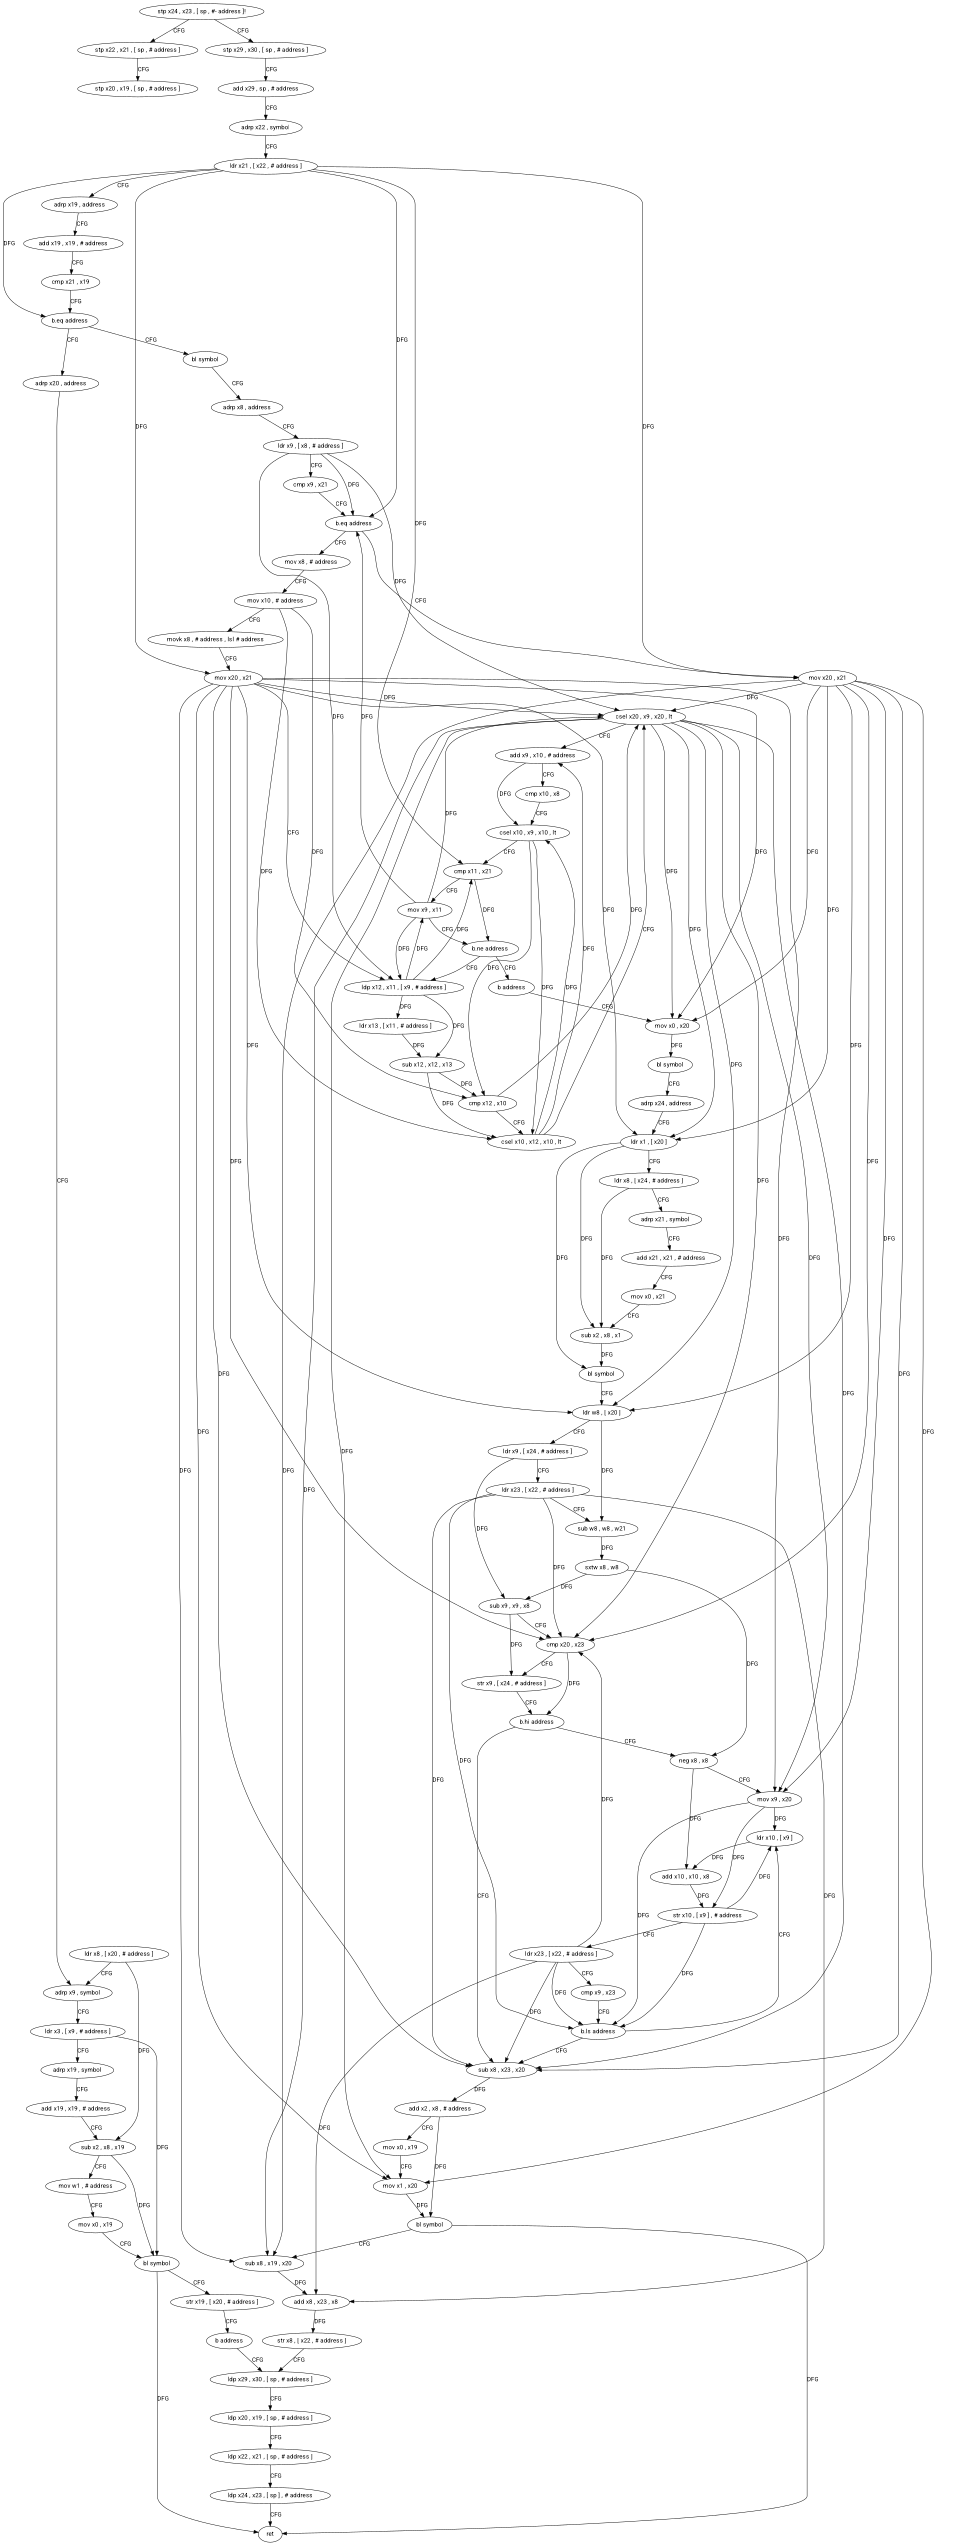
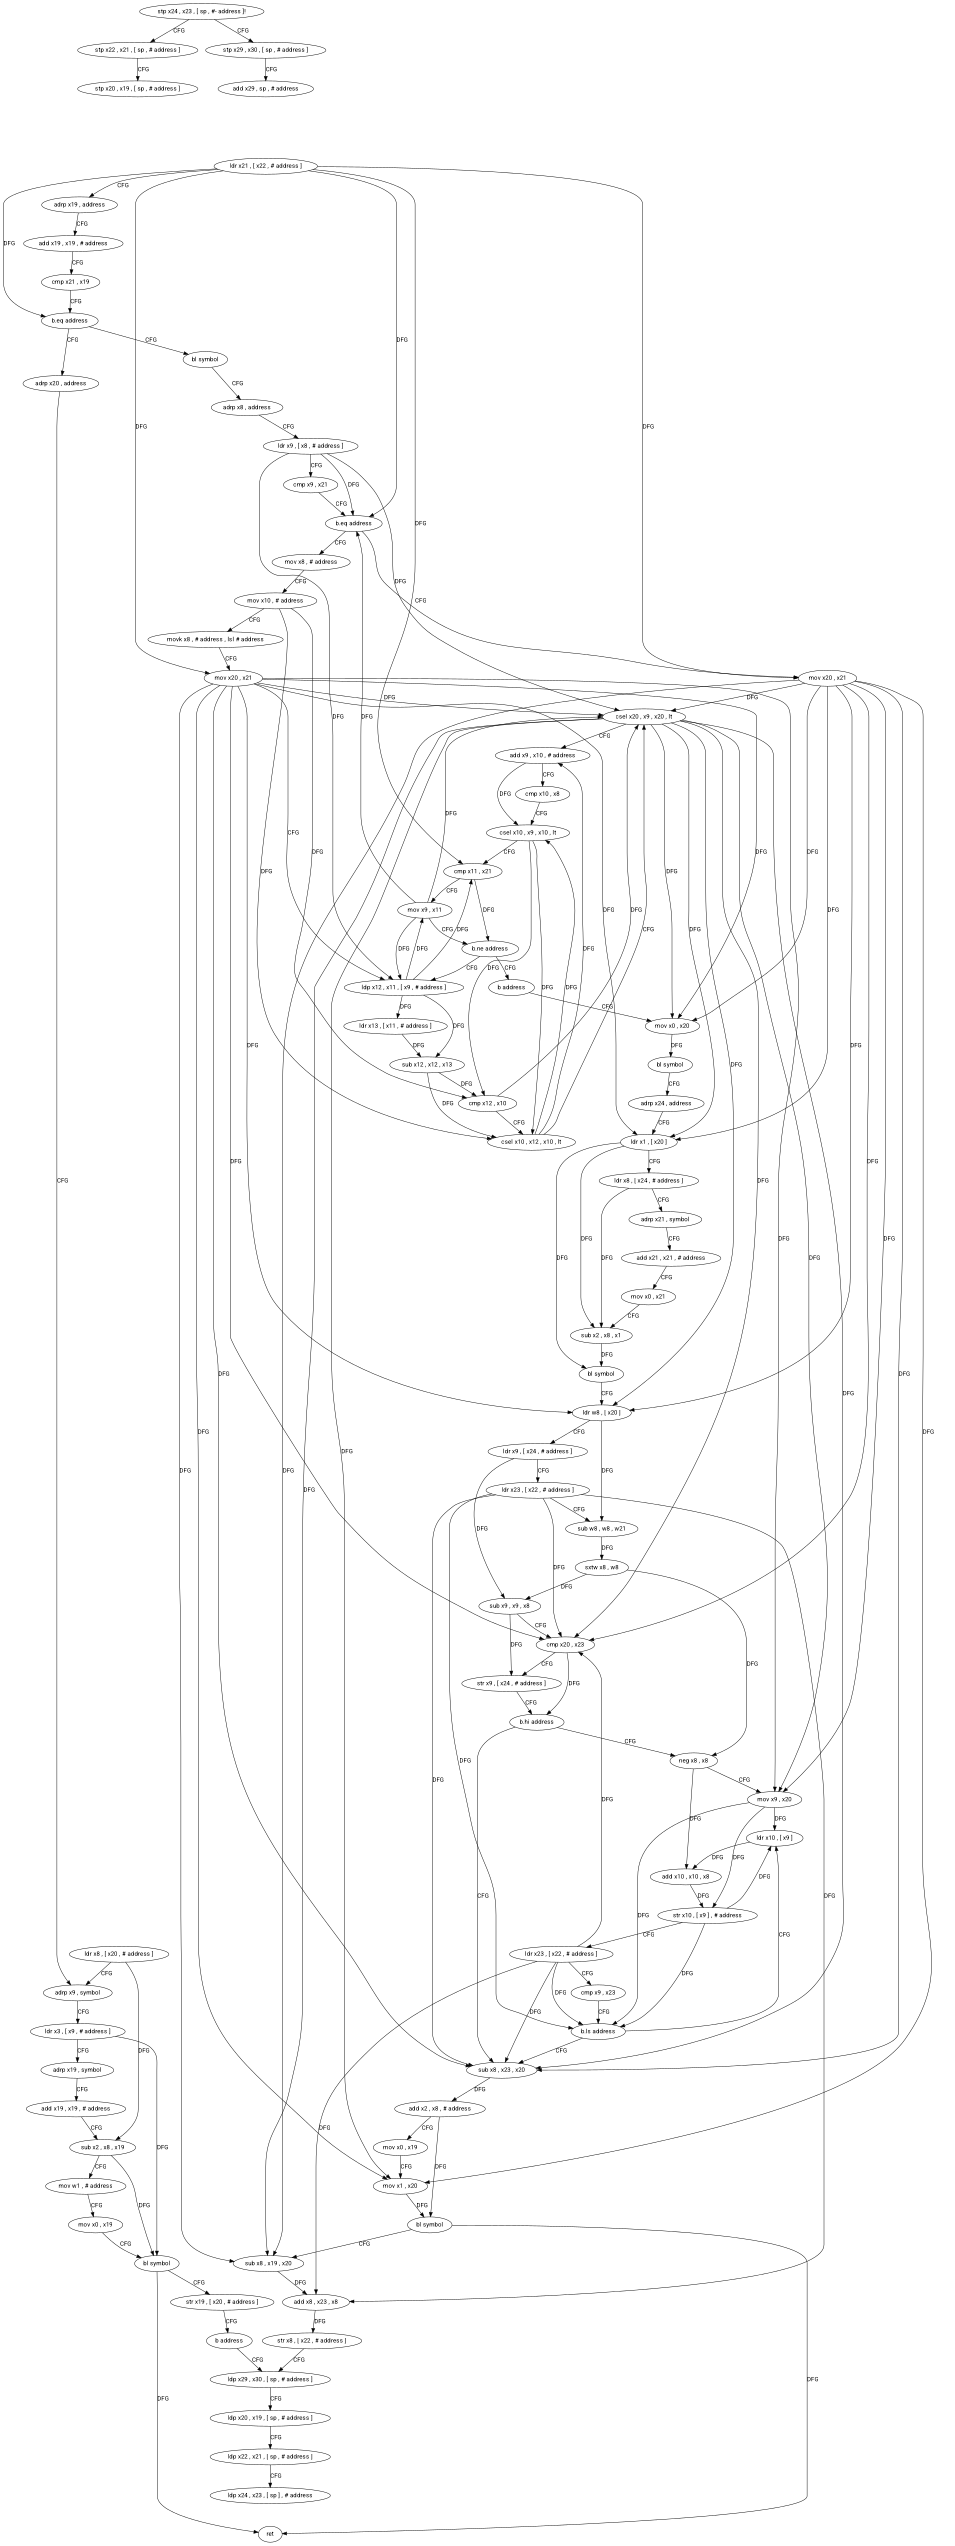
  digraph {
    fontname=Roboto
    node [fontname=Roboto]
    edge [fontname=Roboto]
    n1 [label="stp x24 , x23 , [ sp , #- address ]!"]
    n2 [label="stp x22 , x21 , [ sp , # address ]"]
    n3 [label="stp x29 , x30 , [ sp , # address ]"]
    n4 [label="stp x20 , x19 , [ sp , # address ]"]
    n5 [label="add x29 , sp , # address"]
-   n6 [label="adrp x22 , symbol"]
    n7 [label="ldr x21 , [ x22 , # address ]"]
    n8 [label="adrp x19 , address"]
    n9 [label="b.eq address"]
    n10 [label="b.eq address"]
    n11 [label="mov x20 , x21"]
    n12 [label="mov x20 , x21"]
    n13 [label="cmp x11 , x21"]
    n14 [label="add x19 , x19 , # address"]
    n15 [label="adrp x20 , address"]
    n16 [label="bl symbol"]
    n17 [label="mov x8 , # address"]
    n18 [label="csel x20 , x9 , x20 , lt"]
    n19 [label="mov x0 , x20"]
    n20 [label="sub x8 , x23 , x20"]
    n21 [label="mov x1 , x20"]
    n22 [label="sub x8 , x19 , x20"]
    n23 [label="mov x9 , x20"]
    n24 [label="ldr x1 , [ x20 ]"]
    n25 [label="ldr w8 , [ x20 ]"]
    n26 [label="cmp x20 , x23"]
    n27 [label="ldp x12 , x11 , [ x9 , # address ]"]
    n28 [label="mov x9 , x11"]
    n29 [label="b.ne address"]
    n30 [label="cmp x21 , x19"]
    n31 [label="adrp x9 , symbol"]
    n32 [label="adrp x8 , address"]
    n33 [label="ldr x8 , [ x20 , # address ]"]
    n34 [label="sub x2 , x8 , x19"]
    n35 [label="ldr x9 , [ x8 , # address ]"]
    n36 [label="ldr x3 , [ x9 , # address ]"]
    n37 [label="bl symbol"]
    n38 [label="mov w1 , # address"]
    n39 [label="adrp x19 , symbol"]
    n40 [label="add x19 , x19 , # address"]
    n41 [label="str x19 , [ x20 , # address ]"]
    n42 [label=ret]
    n43 [label="mov x0 , x19"]
    n44 [label="b address"]
    n45 [label="ldp x29 , x30 , [ sp , # address ]"]
    n46 [label="ldp x20 , x19 , [ sp , # address ]"]
    n47 [label="ldp x22 , x21 , [ sp , # address ]"]
    n48 [label="cmp x9 , x21"]
    n49 [label="ldr x13 , [ x11 , # address ]"]
    n50 [label="sub x12 , x12 , x13"]
    n51 [label="add x9 , x10 , # address"]
    n52 [label="mov x10 , # address"]
    n53 [label="bl symbol"]
    n54 [label="add x2 , x8 , # address"]
    n55 [label="bl symbol"]
    n56 [label="add x8 , x23 , x8"]
    n57 [label="ldr x10 , [ x9 ]"]
    n58 [label="str x10 , [ x9 ] , # address"]
    n59 [label="b.ls address"]
    n60 [label="ldr x8 , [ x24 , # address ]"]
    n61 [label="sub x2 , x8 , x1"]
    n62 [label="bl symbol"]
    n63 [label="ldr x9 , [ x24 , # address ]"]
    n64 [label="sub w8 , w8 , w21"]
    n65 [label="str x9 , [ x24 , # address ]"]
    n66 [label="b.hi address"]
    n67 [label="movk x8 , # address , lsl # address"]
    n68 [label="cmp x12 , x10"]
    n69 [label="csel x10 , x12 , x10 , lt"]
    n70 [label="ldp x24 , x23 , [ sp ] , # address"]
    n71 [label="adrp x24 , address"]
    n72 [label="csel x10 , x9 , x10 , lt"]
    n73 [label="mov x0 , x19"]
    n74 [label="str x8 , [ x22 , # address ]"]
    n75 [label="neg x8 , x8"]
    n76 [label="add x10 , x10 , x8"]
    n77 [label="ldr x23 , [ x22 , # address ]"]
    n78 [label="cmp x10 , x8"]
    n79 [label="b address"]
    n80 [label="cmp x9 , x23"]
    n81 [label="adrp x21 , symbol"]
    n82 [label="add x21 , x21 , # address"]
    n83 [label="mov x0 , x21"]
    n84 [label="ldr x23 , [ x22 , # address ]"]
    n85 [label="sub x9 , x9 , x8"]
    n86 [label="sxtw x8 , w8"]
    n1 -> n2 [label=CFG]
    n1 -> n3 [label=CFG]
    n2 -> n4 [label=CFG]
    n3 -> n5 [label=CFG]
-   n5 -> n6 [label=CFG]
-   n6 -> n7 [label=CFG]
    n7 -> n8 [label=CFG]
    n7 -> n9 [label=DFG]
    n7 -> n10 [label=DFG]
    n7 -> n11 [label=DFG]
    n7 -> n12 [label=DFG]
    n7 -> n13 [label=DFG]
    n8 -> n14 [label=CFG]
    n9 -> n15 [label=CFG]
    n9 -> n16 [label=CFG]
    n10 -> n11 [label=CFG]
    n10 -> n17 [label=CFG]
    n11 -> n18 [label=DFG]
    n11 -> n19 [label=DFG]
    n11 -> n20 [label=DFG]
    n11 -> n21 [label=DFG]
    n11 -> n22 [label=DFG]
    n11 -> n23 [label=DFG]
    n11 -> n24 [label=DFG]
    n11 -> n25 [label=DFG]
    n11 -> n26 [label=DFG]
    n12 -> n18 [label=DFG]
    n12 -> n19 [label=DFG]
    n12 -> n20 [label=DFG]
    n12 -> n21 [label=DFG]
    n12 -> n22 [label=DFG]
    n12 -> n23 [label=DFG]
    n12 -> n24 [label=DFG]
    n12 -> n25 [label=DFG]
    n12 -> n26 [label=DFG]
    n12 -> n27 [label=CFG]
    n13 -> n28 [label=CFG]
    n13 -> n29 [label=DFG]
    n14 -> n30 [label=CFG]
    n15 -> n31 [label=CFG]
    n16 -> n32 [label=CFG]
    n17 -> n52 [label=CFG]
    n18 -> n19 [label=DFG]
    n18 -> n20 [label=DFG]
    n18 -> n21 [label=DFG]
    n18 -> n22 [label=DFG]
    n18 -> n23 [label=DFG]
    n18 -> n24 [label=DFG]
    n18 -> n25 [label=DFG]
    n18 -> n26 [label=DFG]
    n18 -> n51 [label=CFG]
    n19 -> n53 [label=DFG]
    n20 -> n54 [label=DFG]
    n21 -> n55 [label=DFG]
    n22 -> n56 [label=DFG]
    n23 -> n57 [label=DFG]
    n23 -> n58 [label=DFG]
    n23 -> n59 [label=DFG]
    n24 -> n60 [label=CFG]
    n24 -> n61 [label=DFG]
    n24 -> n62 [label=DFG]
    n25 -> n63 [label=CFG]
    n25 -> n64 [label=DFG]
    n26 -> n65 [label=CFG]
    n26 -> n66 [label=DFG]
    n27 -> n13 [label=DFG]
    n27 -> n28 [label=DFG]
    n27 -> n49 [label=DFG]
    n27 -> n50 [label=DFG]
    n28 -> n10 [label=DFG]
    n28 -> n18 [label=DFG]
    n28 -> n27 [label=DFG]
    n28 -> n29 [label=CFG]
    n29 -> n27 [label=CFG]
    n29 -> n79 [label=CFG]
    n30 -> n9 [label=CFG]
    n31 -> n36 [label=CFG]
    n32 -> n35 [label=CFG]
    n33 -> n31 [label=CFG]
    n33 -> n34 [label=DFG]
    n34 -> n37 [label=DFG]
    n34 -> n38 [label=CFG]
    n35 -> n10 [label=DFG]
    n35 -> n18 [label=DFG]
    n35 -> n27 [label=DFG]
    n35 -> n48 [label=CFG]
    n36 -> n37 [label=DFG]
    n36 -> n39 [label=CFG]
    n37 -> n41 [label=CFG]
    n37 -> n42 [label=DFG]
    n38 -> n43 [label=CFG]
    n39 -> n40 [label=CFG]
    n40 -> n34 [label=CFG]
    n41 -> n44 [label=CFG]
    n43 -> n37 [label=CFG]
    n44 -> n45 [label=CFG]
    n45 -> n46 [label=CFG]
    n46 -> n47 [label=CFG]
    n47 -> n70 [label=CFG]
    n48 -> n10 [label=CFG]
    n49 -> n50 [label=DFG]
    n50 -> n68 [label=DFG]
    n50 -> n69 [label=DFG]
    n51 -> n72 [label=DFG]
    n51 -> n78 [label=CFG]
    n52 -> n67 [label=CFG]
    n52 -> n68 [label=DFG]
    n52 -> n69 [label=DFG]
    n53 -> n71 [label=CFG]
    n54 -> n55 [label=DFG]
    n54 -> n73 [label=CFG]
    n55 -> n22 [label=CFG]
    n55 -> n42 [label=DFG]
    n56 -> n74 [label=DFG]
    n57 -> n76 [label=DFG]
    n58 -> n57 [label=DFG]
    n58 -> n59 [label=DFG]
    n58 -> n77 [label=CFG]
    n59 -> n20 [label=CFG]
    n59 -> n57 [label=CFG]
    n60 -> n61 [label=DFG]
    n60 -> n81 [label=CFG]
    n61 -> n62 [label=DFG]
    n62 -> n25 [label=CFG]
    n63 -> n84 [label=CFG]
    n63 -> n85 [label=DFG]
    n64 -> n86 [label=DFG]
    n65 -> n66 [label=CFG]
    n66 -> n20 [label=CFG]
    n66 -> n75 [label=CFG]
    n67 -> n12 [label=CFG]
    n68 -> n18 [label=DFG]
    n68 -> n69 [label=CFG]
    n69 -> n18 [label=CFG]
    n69 -> n51 [label=DFG]
    n69 -> n72 [label=DFG]
-   n70 -> n42 [label=CFG]
    n71 -> n24 [label=CFG]
    n72 -> n13 [label=CFG]
    n72 -> n68 [label=DFG]
    n72 -> n69 [label=DFG]
    n73 -> n21 [label=CFG]
    n74 -> n45 [label=CFG]
    n75 -> n23 [label=CFG]
    n75 -> n76 [label=DFG]
    n76 -> n58 [label=DFG]
    n77 -> n20 [label=DFG]
    n77 -> n26 [label=DFG]
    n77 -> n56 [label=DFG]
    n77 -> n59 [label=DFG]
    n77 -> n80 [label=CFG]
    n78 -> n72 [label=CFG]
    n79 -> n19 [label=CFG]
    n80 -> n59 [label=CFG]
    n81 -> n82 [label=CFG]
    n82 -> n83 [label=CFG]
    n83 -> n61 [label=CFG]
    n84 -> n20 [label=DFG]
    n84 -> n26 [label=DFG]
    n84 -> n56 [label=DFG]
    n84 -> n59 [label=DFG]
    n84 -> n64 [label=CFG]
    n85 -> n26 [label=CFG]
    n85 -> n65 [label=DFG]
    n86 -> n75 [label=DFG]
    n86 -> n85 [label=DFG]
  }
